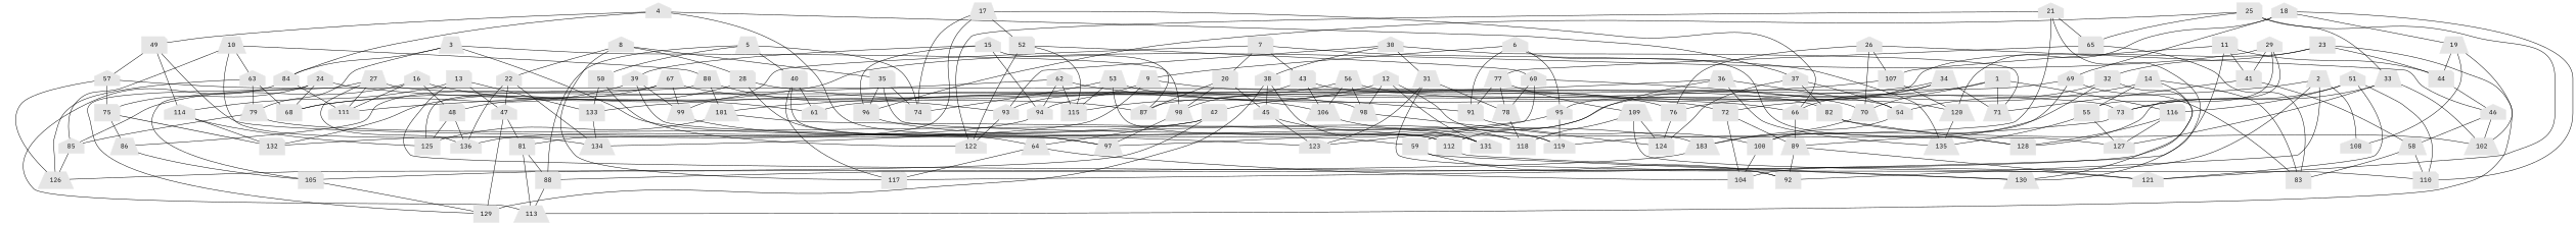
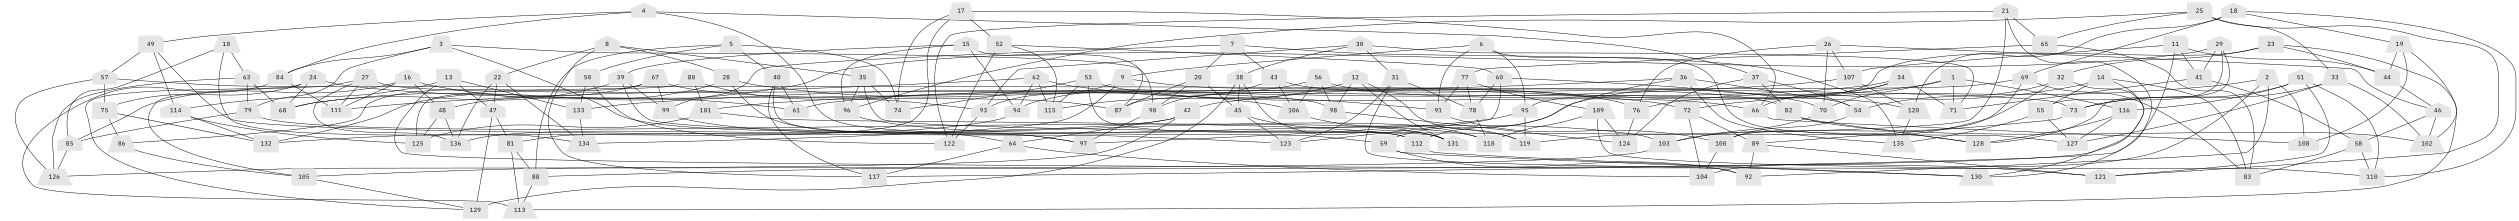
  graph {
    fontname="IBM Plex Mono"
    node [color=gray90 fontname="IBM Plex Mono" shape=note style=filled]
    edge [fontname="IBM Plex Mono"]
    1
    42
    70 [shape=trapezium]
    71 [shape=trapezium]
    116
    64 [shape=trapezium]
    126 [shape=trapezium]
    132
-   103 [shape=trapezium label=183]
+   103 [shape=trapezium]
    128
    127 [shape=house]
    2 [shape=trapezium]
    72
    92
    104
    108 [shape=house]
    89 [shape=trapezium]
    3 [shape=trapezium]
    79 [shape=trapezium]
    84 [shape=house]
    90 [shape=trapezium]
    117
    85 [shape=house]
    118
    111 [shape=house]
    113 [shape=trapezium]
    97 [shape=trapezium]
    4 [shape=house]
    37 [shape=house]
    49
    112
    54 [shape=house]
    82
    124
    114 [shape=house]
    123 [shape=house]
    57 [shape=house]
    130 [shape=trapezium]
    5 [shape=trapezium]
    40
    50
    74
    88
    61 [shape=house]
    133
    122 [shape=house]
    6 [shape=house]
    9 [shape=trapezium]
    91
    95 [shape=house]
    76
    93 [shape=house]
    134 [shape=trapezium]
    100
    119 [shape=house]
    7
    20
    43
    99 [shape=trapezium]
    135 [shape=trapezium]
    87 [shape=house]
    45 [shape=house]
    106 [shape=trapezium]
    8 [shape=house]
    22 [shape=house]
    28
    35
    47 [shape=house]
    136 [shape=house]
    48
    96
    10 [shape=trapezium]
    63 [shape=house]
    80 [shape=trapezium]
    68
    101 [shape=trapezium]
    125
    11
    41
    44
    107
    58 [shape=trapezium]
    46 [shape=house]
    120 [shape=trapezium]
    12 [shape=house]
    98 [shape=trapezium]
    115
    131 [shape=house]
    13
    110
    81
    129
    14 [shape=trapezium]
    55
    83
    15 [shape=house]
    39 [shape=house]
    94 [shape=house]
    59
    16 [shape=house]
    17 [shape=trapezium]
    52
    66 [shape=house]
    60 [shape=house]
    18 [shape=house]
    19 [shape=trapezium]
    69 [shape=house]
    102 [shape=trapezium]
    21 [shape=house]
    65
    77 [shape=trapezium]
    23
    32
    24 [shape=house]
    75
    86 [shape=trapezium]
    25
    33 [shape=trapezium]
    121 [shape=house]
    73 [shape=house]
    26 [shape=house]
    27 [shape=trapezium]
    105
    29 [shape=house]
    30 [shape=house]
    31 [shape=trapezium]
    38 [shape=house]
    78 [shape=trapezium]
    34 [shape=trapezium]
    36 [shape=trapezium]
    51 [shape=house]
    53 [shape=trapezium]
    56 [shape=trapezium]
    62 [shape=house]
    109 [shape=trapezium]
    67 [shape=trapezium]
    1 -- 42
    1 -- 70
    1 -- 71
    1 -- 116
    42 -- 64
    42 -- 126
    42 -- 132
    70 -- 103
    116 -- 128
    116 -- 127
    64 -- 104
    64 -- 117
    103 -- 105
    2 -- 72
    2 -- 92
    2 -- 104
    2 -- 108
    72 -- 104
    72 -- 89
    89 -- 92
    89 -- 121
    3 -- 64
    3 -- 79
    3 -- 84
    3 -- 90
    79 -- 85
    79 -- 118
    84 -- 111
    84 -- 113
    90 -- 97
    85 -- 126
    4 -- 84
    4 -- 37
    4 -- 49
    4 -- 112
    37 -- 54
    37 -- 82
    37 -- 124
    49 -- 114
    49 -- 123
    49 -- 57
    112 -- 130
    54 -- 100
    82 -- 128
    82 -- 102
    114 -- 132
    114 -- 125
    57 -- 126
    57 -- 75
    57 -- 73
    5 -- 40
    5 -- 50
    5 -- 74
    5 -- 88
    40 -- 117
    40 -- 97
    40 -- 61
    50 -- 133
    50 -- 122
    88 -- 113
    133 -- 134
    6 -- 128
    6 -- 9
    6 -- 91
    6 -- 95
    9 -- 76
    9 -- 93
    9 -- 134
    91 -- 100
    95 -- 97
    95 -- 119
    76 -- 124
    93 -- 122
    100 -- 104
    7 -- 20
    7 -- 43
    7 -- 99
    7 -- 135
    20 -- 90
    20 -- 87
    20 -- 45
    43 -- 90
    43 -- 82
    43 -- 106
    99 -- 119
    45 -- 123
    45 -- 131
    106 -- 118
    8 -- 117
    8 -- 22
    8 -- 28
    8 -- 35
    22 -- 134
    22 -- 47
    22 -- 136
    28 -- 97
    28 -- 106
    28 -- 48
    35 -- 127
    35 -- 74
    35 -- 96
    47 -- 81
    47 -- 129
    48 -- 136
    48 -- 125
    96 -- 103
    10 -- 85
    10 -- 134
    10 -- 63
-   10 -- 80
    63 -- 126
    63 -- 79
    63 -- 68
    80 -- 93
    80 -- 101
    80 -- 125
    101 -- 112
    101 -- 125
    11 -- 117
    11 -- 41
    11 -- 44
    11 -- 107
    41 -- 71
    41 -- 58
    44 -- 46
    107 -- 133
    107 -- 120
    58 -- 110
    58 -- 83
    46 -- 58
    46 -- 102
    120 -- 135
    12 -- 119
    12 -- 98
    12 -- 115
    12 -- 131
    98 -- 124
    13 -- 114
    13 -- 133
    13 -- 47
    13 -- 110
    81 -- 113
    81 -- 88
    14 -- 88
    14 -- 76
    14 -- 55
    14 -- 83
    55 -- 127
    55 -- 135
    15 -- 87
    15 -- 96
    15 -- 39
    15 -- 94
    39 -- 99
    39 -- 68
    39 -- 59
    94 -- 136
    59 -- 92
    59 -- 130
    16 -- 85
    16 -- 111
    16 -- 61
    16 -- 48
    17 -- 74
    17 -- 81
    17 -- 52
    17 -- 66
    52 -- 122
    52 -- 115
    52 -- 60
-   66 -- 89
+   66 -- 108
    60 -- 70
    60 -- 123
    60 -- 78
    18 -- 120
    18 -- 110
    18 -- 19
    18 -- 69
    19 -- 108
    19 -- 44
    19 -- 102
    69 -- 100
    69 -- 87
    69 -- 83
    21 -- 130
    21 -- 122
    21 -- 119
    21 -- 65
    65 -- 83
    65 -- 77
    77 -- 91
    77 -- 78
    77 -- 109
    23 -- 113
    23 -- 95
    23 -- 44
    23 -- 32
    32 -- 103
    32 -- 54
    32 -- 130
    24 -- 72
    24 -- 68
    24 -- 129
    24 -- 75
    75 -- 132
    75 -- 86
    86 -- 105
    25 -- 96
    25 -- 65
    25 -- 33
    25 -- 121
    33 -- 127
    33 -- 102
    33 -- 73
    73 -- 89
    26 -- 70
    26 -- 76
    26 -- 107
    26 -- 46
    27 -- 111
    27 -- 136
    27 -- 98
    27 -- 105
    105 -- 129
    29 -- 128
    29 -- 68
    29 -- 41
    29 -- 55
    30 -- 71
    30 -- 93
    30 -- 31
    30 -- 38
    31 -- 92
    31 -- 123
    31 -- 78
    38 -- 45
    38 -- 131
    38 -- 129
    78 -- 118
    34 -- 71
    34 -- 61
    34 -- 59
    34 -- 66
    36 -- 112
    36 -- 54
    36 -- 135
    36 -- 101
    51 -- 116
    51 -- 110
    51 -- 121
    51 -- 73
    53 -- 74
    53 -- 115
    53 -- 131
    53 -- 66
    56 -- 106
    56 -- 120
    56 -- 98
    56 -- 94
    62 -- 111
    62 -- 91
    62 -- 115
    62 -- 94
    109 -- 118
    109 -- 124
    109 -- 121
    67 -- 132
    67 -- 99
    67 -- 87
    67 -- 86
  }
